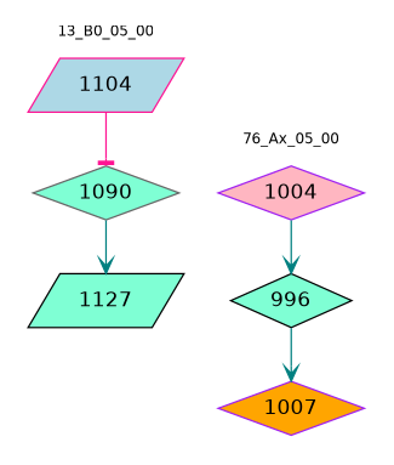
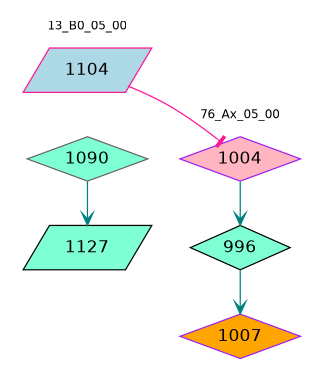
  digraph {
    fontname="DejaVu Sans"
    node [color=purple fillcolor=aquamarine fontname="DejaVu Sans" shape=diamond style=filled]
    edge [arrowhead=vee color=teal fontname="DejaVu Sans"]
    n1 [fillcolor=lightpink label=1004]
    n2 [color=black label=996]
    n3 [fillcolor=orange label=1007]
    n4 [color=deeppink fillcolor=lightblue label=1104 shape=parallelogram]
    n5 [color=gray40 label=1090]
    n6 [color=black label=1127 shape=parallelogram]
    subgraph cluster_1 {
      color=white
      fontsize=10
      label="76_Ax_05_00"
      n1
      n2
      n3
    }
    subgraph cluster_2 {
      color=white
      fontsize=10
      label="13_B0_05_00"
      n4
      n5
      n6
    }
    n1 -> n2
    n2 -> n3
-   n4 -> n5 [arrowhead=tee color=deeppink]
+   n4 -> n1 [arrowhead=tee color=deeppink]
    n5 -> n6
  }
